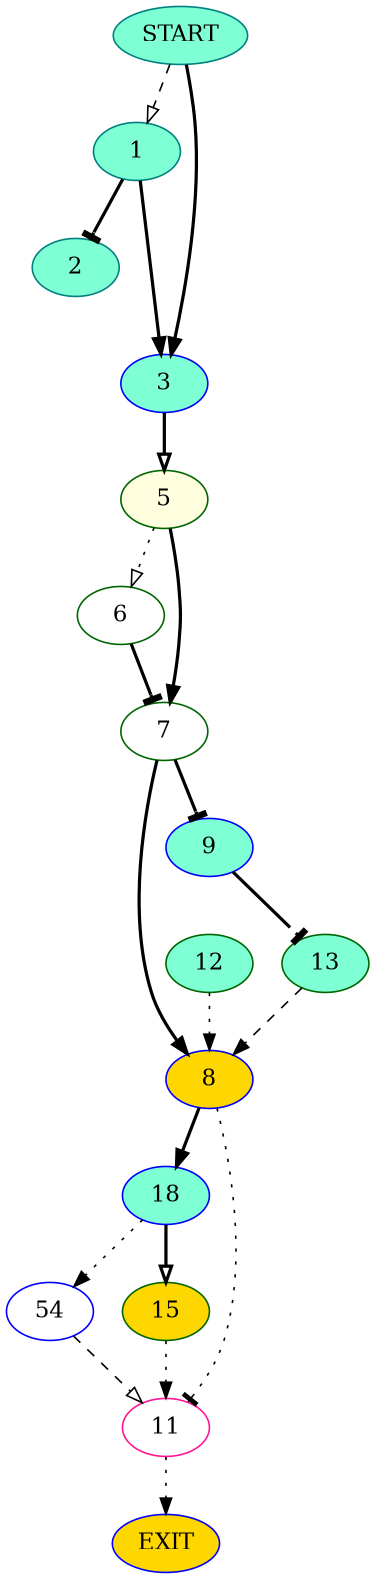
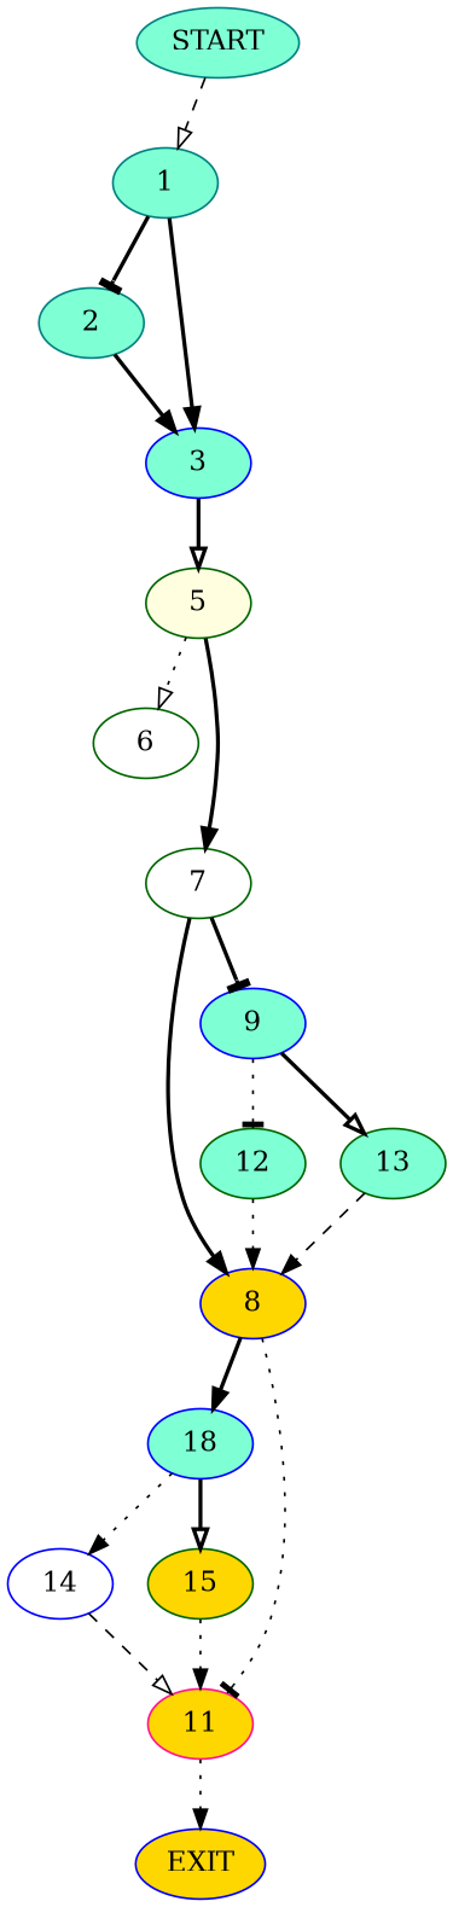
  digraph {
    node [color=blue fillcolor=aquamarine style=filled]
    edge [arrowhead=normal style=bold]
    n1 [color=teal label=START]
    1 [color=teal]
    2 [color=teal]
    3
    n5 [fillcolor=gold label=EXIT]
    5 [color=darkgreen fillcolor=lightyellow]
    6 [color=darkgreen fillcolor=white]
    7 [color=darkgreen fillcolor=white]
    8 [fillcolor=gold]
    9
    n11 [label=18]
-   11 [color=deeppink fillcolor=white]
+   11 [color=deeppink fillcolor=gold]
    12 [color=darkgreen]
    13 [color=darkgreen]
-   14 [fillcolor=white label=54]
+   14 [fillcolor=white]
    15 [color=darkgreen fillcolor=gold]
    n1 -> 1 [arrowhead=onormal style=dashed]
    1 -> 2 [arrowhead=tee]
    1 -> 3
-   n1 -> 3
+   2 -> 3
    3 -> 5 [arrowhead=onormal]
    5 -> 6 [arrowhead=onormal style=dotted]
    5 -> 7
-   6 -> 7 [arrowhead=tee]
    7 -> 8
    7 -> 9 [arrowhead=tee]
    8 -> n11
    8 -> 11 [arrowhead=tee style=dotted]
-   9 -> 13 [arrowhead=tee]
+   9 -> 12 [arrowhead=tee style=dotted]
+   9 -> 13 [arrowhead=onormal]
    n11 -> 14 [style=dotted]
    n11 -> 15 [arrowhead=onormal]
    11 -> n5 [style=dotted]
    12 -> 8 [style=dotted]
    13 -> 8 [style=dashed]
    14 -> 11 [arrowhead=onormal style=dashed]
    15 -> 11 [style=dotted]
  }
